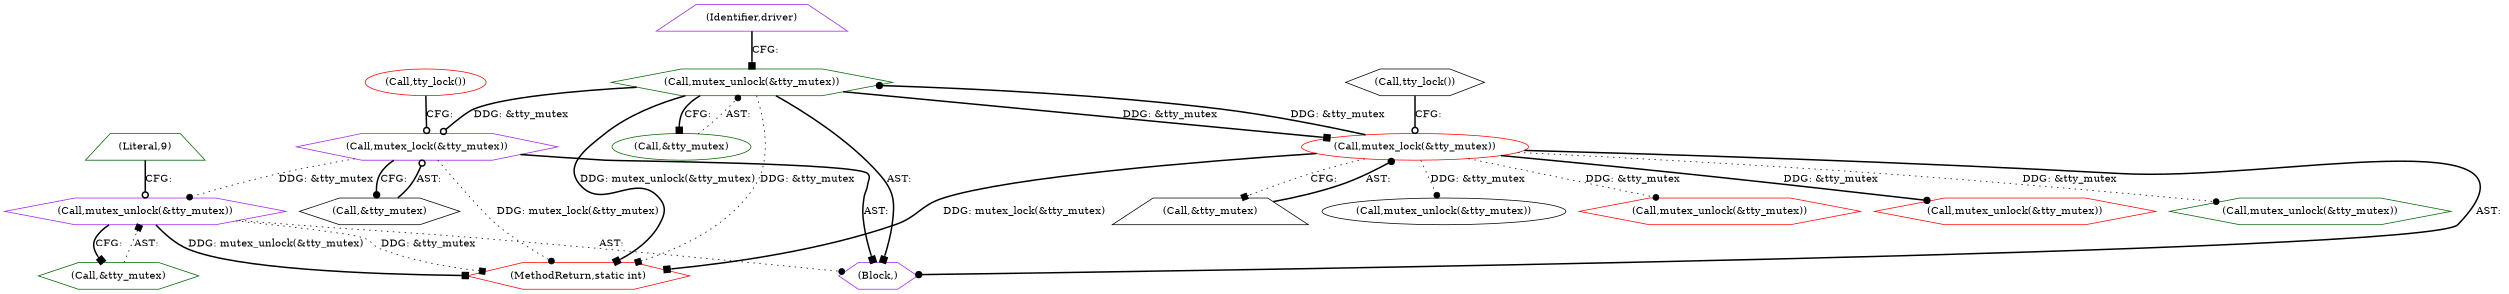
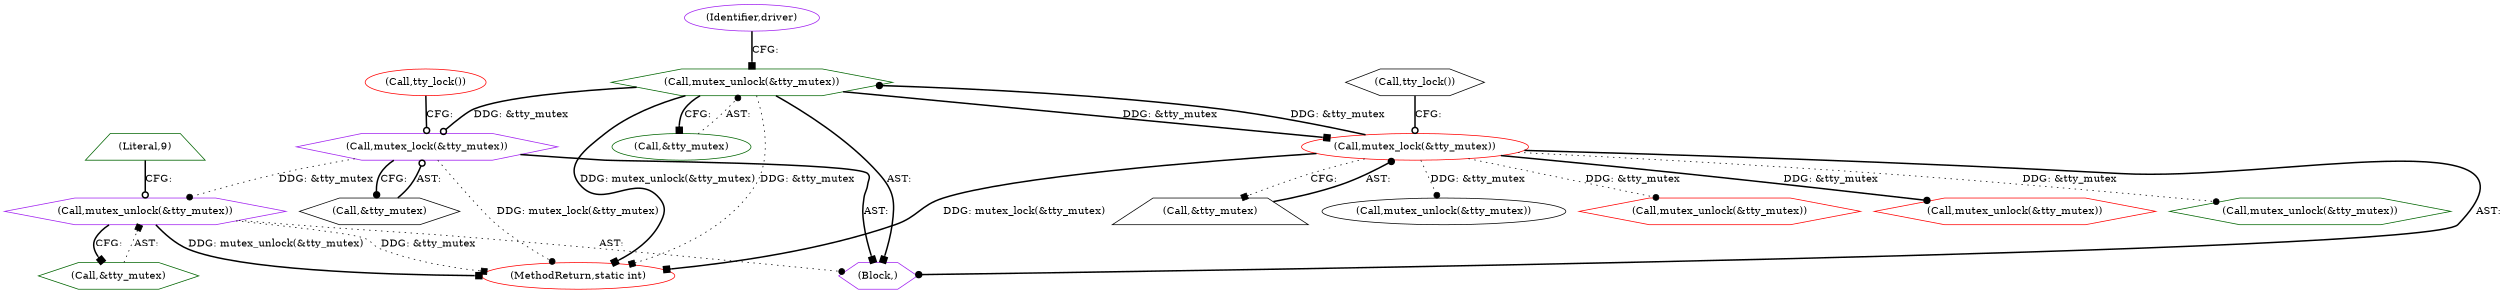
  digraph {
    node [color=red shape=hexagon]
    edge [arrowhead=box style=bold]
    n1 [color=purple label="(Call,mutex_unlock(&tty_mutex))"]
-   n2 [label="(MethodReturn,static int)"]
+   n2 [label="(MethodReturn,static int)" shape=ellipse]
    n3 [color=purple label="(Block,)"]
    n4 [color=darkgreen label="(Call,&tty_mutex)"]
    n5 [color=purple label="(Call,mutex_lock(&tty_mutex))"]
    n6 [color=black label="(Call,&tty_mutex)"]
    n7 [color=darkgreen label="(Call,mutex_unlock(&tty_mutex))"]
    n8 [label="(Call,mutex_lock(&tty_mutex))" shape=ellipse]
    n9 [color=darkgreen label="(Call,&tty_mutex)" shape=ellipse]
    n10 [color=black label="(Call,&tty_mutex)" shape=trapezium]
    n11 [color=black label="(Call,mutex_unlock(&tty_mutex))" shape=ellipse]
    n12 [label="(Call,mutex_unlock(&tty_mutex))"]
    n13 [label="(Call,mutex_unlock(&tty_mutex))"]
    n14 [color=darkgreen label="(Call,mutex_unlock(&tty_mutex))"]
    n15 [color=darkgreen label="(Literal,9)" shape=trapezium]
    n16 [color=black label="(Call,tty_lock())"]
    n17 [label="(Call,tty_lock())" shape=ellipse]
-   n18 [color=purple label="(Identifier,driver)" shape=trapezium]
+   n18 [color=purple label="(Identifier,driver)" shape=ellipse]
    n1 -> n2 [label="DDG: mutex_unlock(&tty_mutex)"]
    n1 -> n2 [label="DDG: &tty_mutex" style=dotted]
    n1 -> n3 [arrowhead=dot label="AST: " style=dotted]
    n1 -> n4 [label="CFG: "]
    n4 -> n1 [label="AST: " style=dotted]
    n5 -> n1 [arrowhead=dot label="DDG: &tty_mutex" style=dotted]
    n5 -> n2 [arrowhead=dot label="DDG: mutex_lock(&tty_mutex)" style=dotted]
    n5 -> n3 [label="AST: "]
    n5 -> n6 [arrowhead=dot label="CFG: "]
    n6 -> n5 [arrowhead=odot label="AST: "]
    n7 -> n2 [label="DDG: mutex_unlock(&tty_mutex)"]
    n7 -> n2 [label="DDG: &tty_mutex" style=dotted]
    n7 -> n3 [label="AST: "]
    n7 -> n5 [arrowhead=odot label="DDG: &tty_mutex"]
    n7 -> n8 [label="DDG: &tty_mutex"]
    n7 -> n9 [label="CFG: "]
    n8 -> n2 [label="DDG: mutex_lock(&tty_mutex)"]
    n8 -> n3 [arrowhead=dot label="AST: "]
    n8 -> n7 [arrowhead=dot label="DDG: &tty_mutex"]
    n8 -> n10 [label="CFG: " style=dotted]
    n8 -> n11 [arrowhead=dot label="DDG: &tty_mutex" style=dotted]
    n8 -> n12 [arrowhead=dot label="DDG: &tty_mutex" style=dotted]
    n8 -> n13 [arrowhead=dot label="DDG: &tty_mutex"]
    n8 -> n14 [arrowhead=dot label="DDG: &tty_mutex" style=dotted]
    n9 -> n7 [arrowhead=dot label="AST: " style=dotted]
    n10 -> n8 [arrowhead=dot label="AST: "]
    n15 -> n1 [arrowhead=odot label="CFG: "]
    n16 -> n8 [arrowhead=odot label="CFG: "]
    n17 -> n5 [arrowhead=odot label="CFG: "]
    n18 -> n7 [label="CFG: "]
  }
